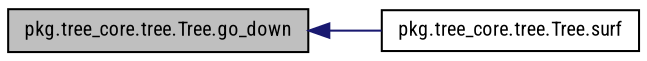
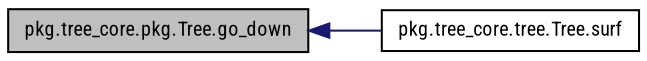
  digraph {
    rankdir=LR
    fontname="Roboto Condensed"
    node [color=black fontname="Roboto Condensed" fontsize=10 shape=record style=filled]
-   n1 [fillcolor=grey75 fontcolor=black height=0.2 label="pkg.tree_core.tree.Tree.go_down" width=0.4]
+   n1 [fillcolor=grey75 fontcolor=black height=0.2 label="pkg.tree_core.pkg.Tree.go_down" width=0.4]
    n2 [fillcolor=white height=0.2 label="pkg.tree_core.tree.Tree.surf" width=0.4]
    n1 -> n2 [color=midnightblue dir=back fontname="Roboto Condensed" fontsize=10 labelfontname=Helvetica labelfontsize=10 style=solid]
  }
